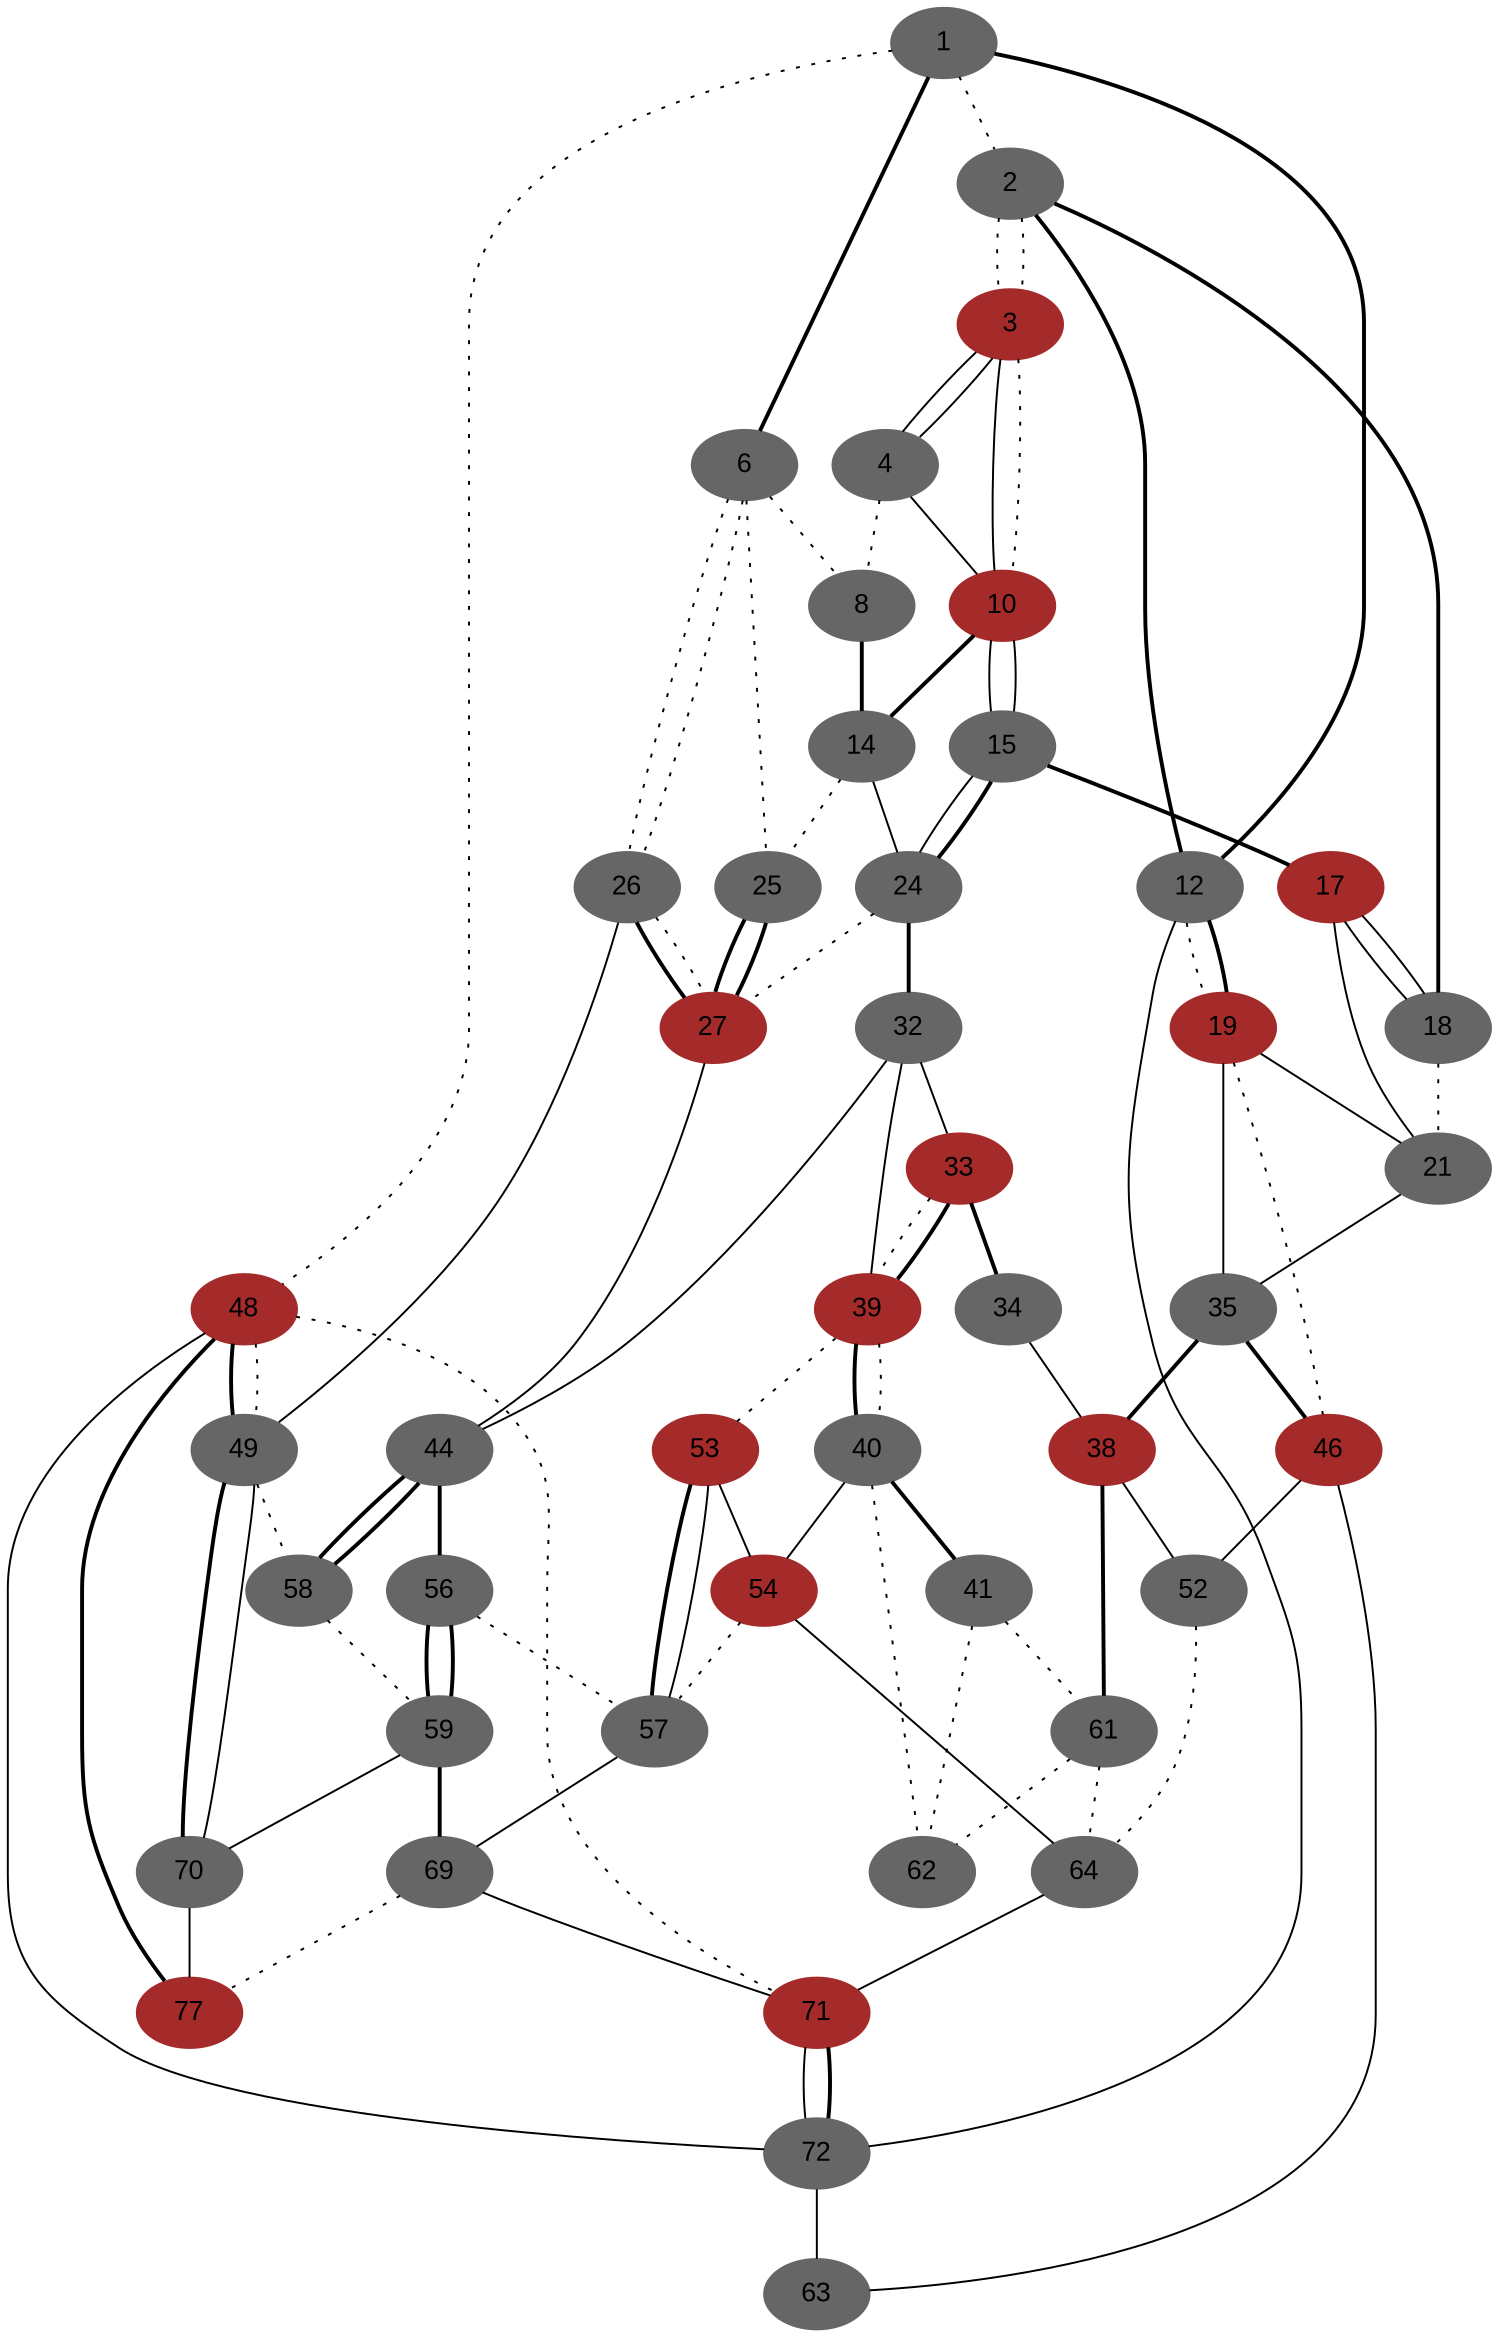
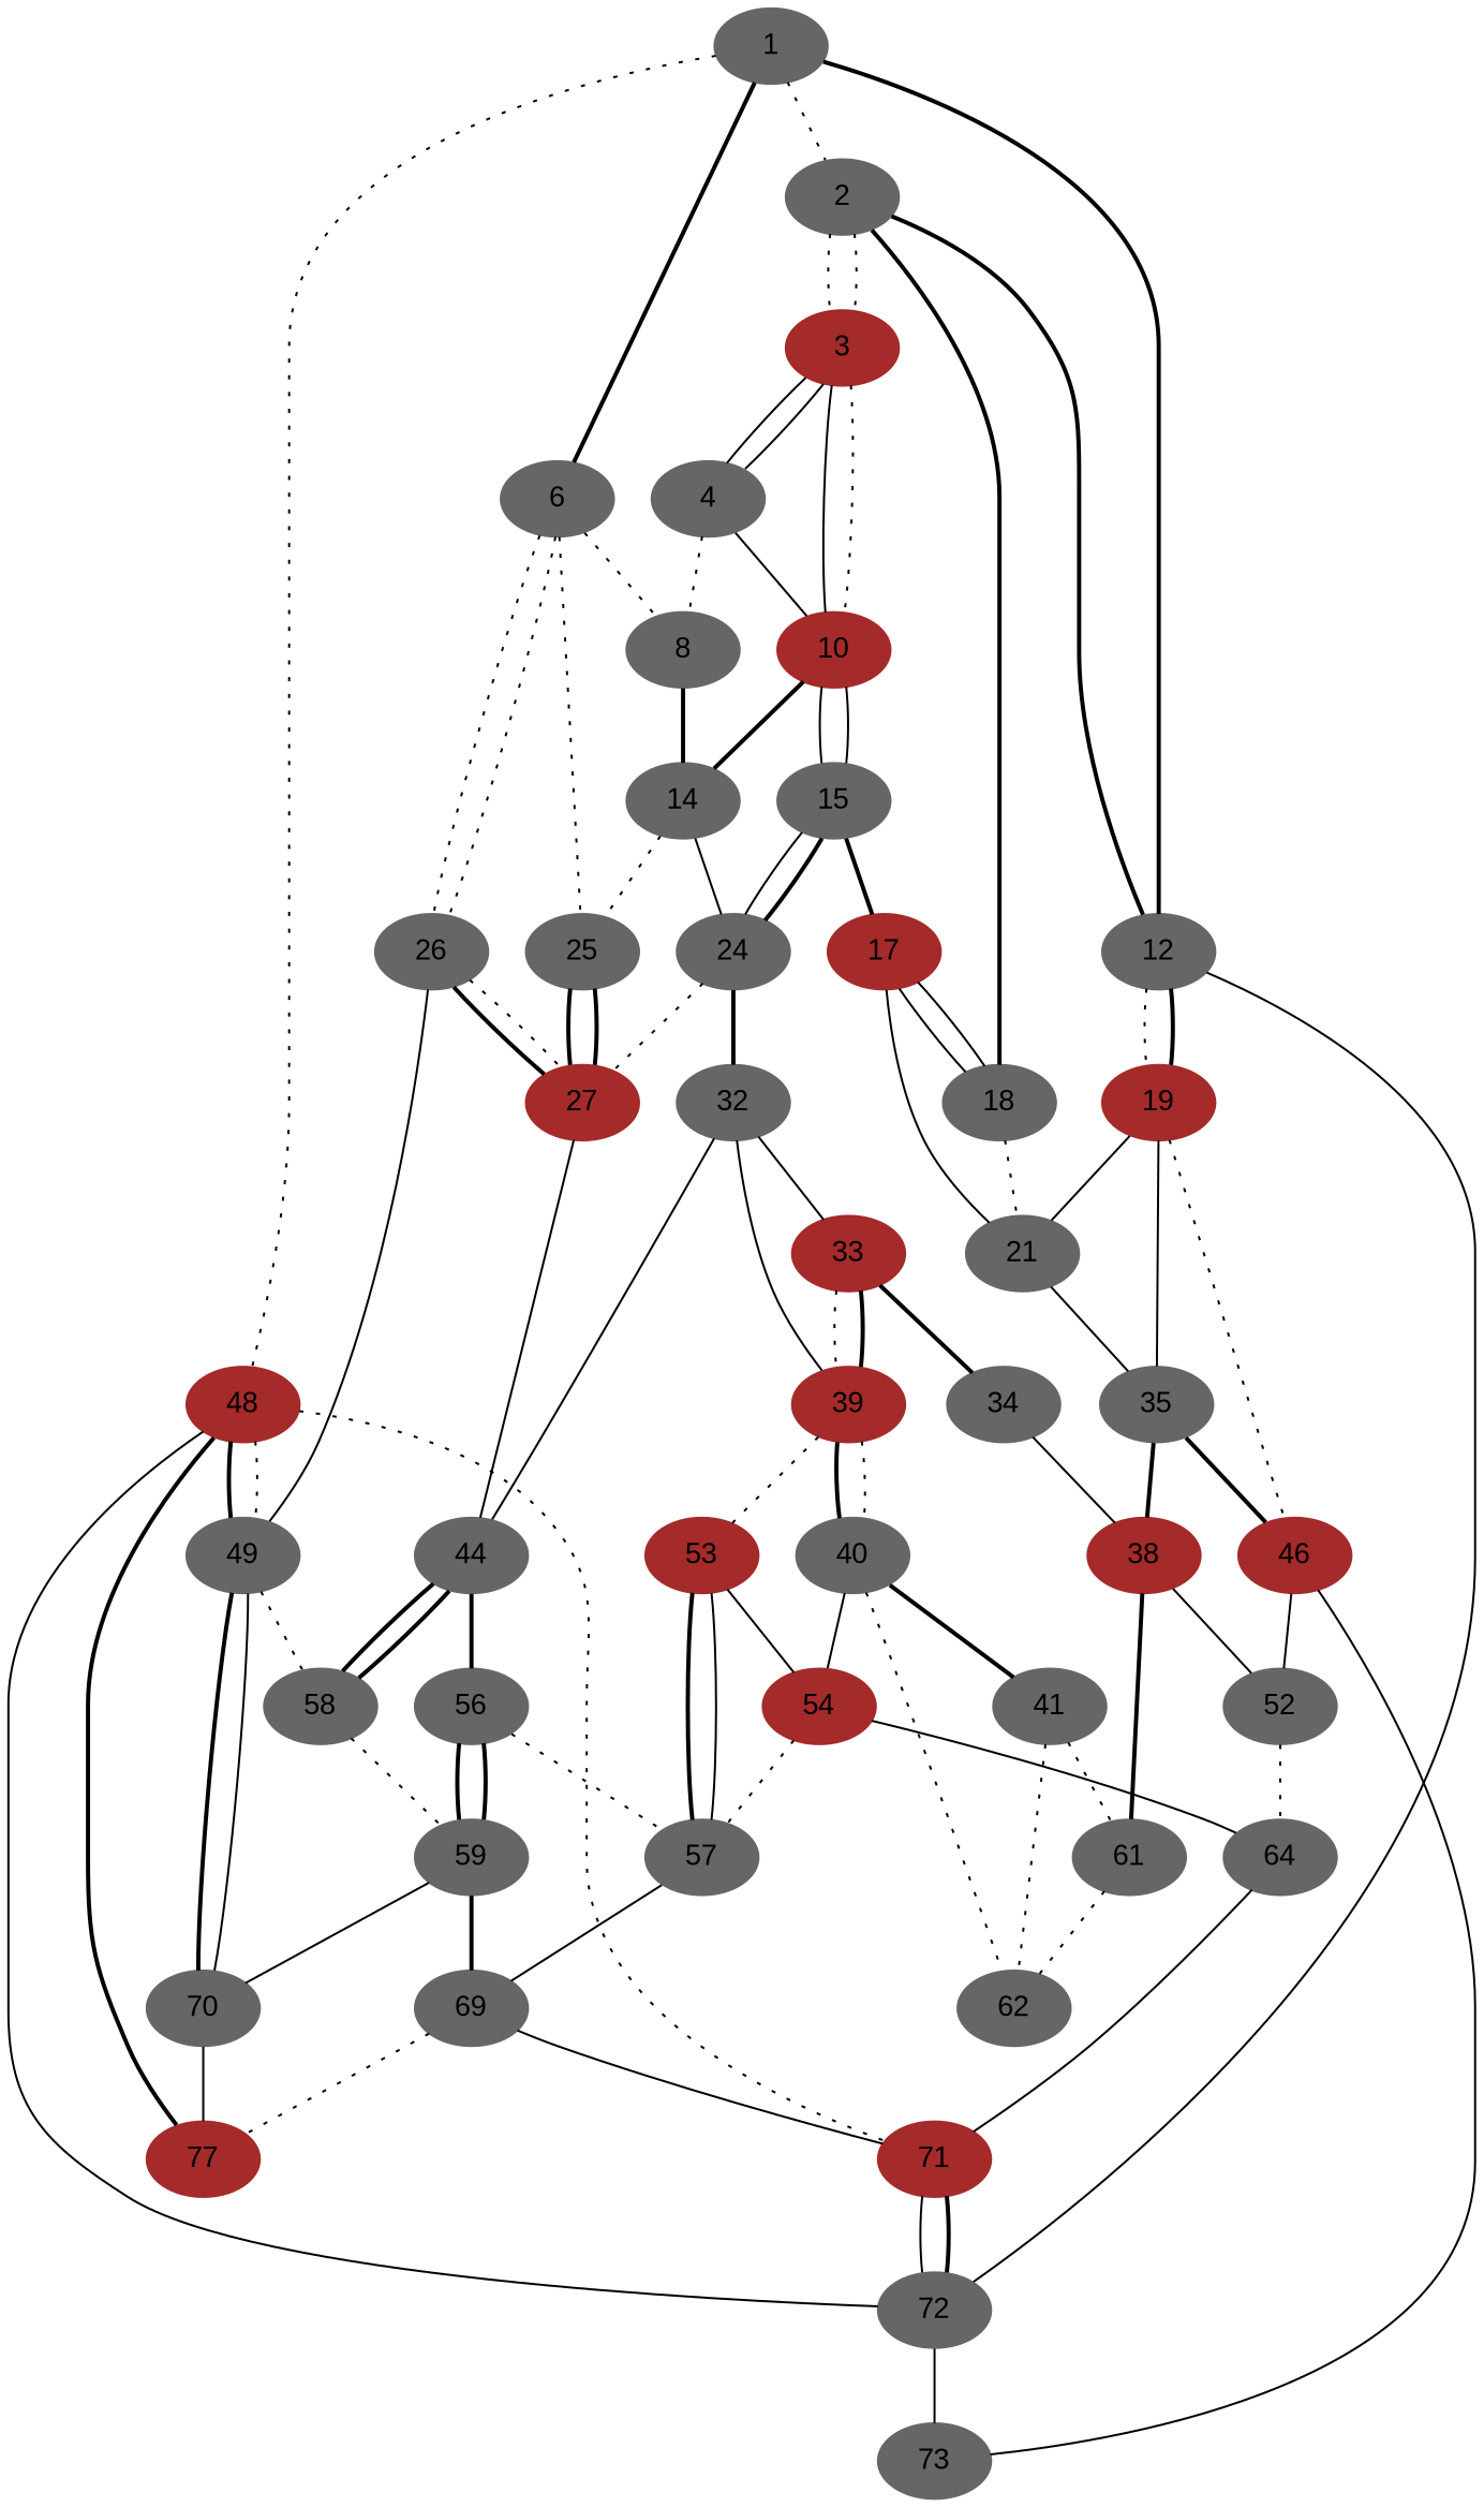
  graph {
    fontname="Liberation Sans"
    node [color=gray40 fontname="Liberation Sans" style=filled]
    edge [fontname="Liberation Sans" style=solid]
    1 [super="+5"]
    2 [super="+13"]
    6 [super="+7"]
    12
    48 [color=brown super="+79"]
    3 [color=brown]
    18 [super="+22"]
    8
    25
    26
    19 [color=brown super="+20"]
    72 [super="+78"]
    49 [super="+50"]
    71 [color=brown super="+76"]
    77 [color=brown]
    4 [super="+9"]
    10 [color=brown super="+11"]
    21 [super="+31"]
    14 [super="+23"]
    15 [super="+16"]
    27 [color=brown super="+28"]
    24 [super="+29"]
    17 [color=brown super="+30"]
    35 [super="+36"]
    46 [color=brown super="+47"]
-   73 [super="+74" label=63]
+   73 [super="+74"]
    32 [super="+42"]
    34 [super="+37"]
    38 [color=brown super="+51"]
    52
    44 [super="+45"]
    33 [color=brown]
    39 [color=brown super="+43"]
    58
    70
    56
    40 [super="+55"]
    53 [color=brown]
    61 [super="+63"]
    41 [super="+60"]
    62
    64 [super="+65"]
    54 [color=brown super="+66"]
    57 [super="+67"]
    59 [super="+68"]
    69 [super="+75"]
    1 -- 2 [style=dotted]
    1 -- 6 [style=bold]
    1 -- 12 [style=bold]
    1 -- 48 [style=dotted]
    2 -- 12 [style=bold]
    2 -- 3 [style=dotted]
    2 -- 3 [style=dotted]
    2 -- 18 [style=bold]
    6 -- 8 [style=dotted]
    6 -- 25 [style=dotted]
    6 -- 26 [style=dotted]
    6 -- 26 [style=dotted]
    12 -- 19 [style=dotted]
    12 -- 19 [style=bold]
    12 -- 72
    48 -- 72
    48 -- 49 [style=bold]
    48 -- 49 [style=dotted]
    48 -- 71 [style=dotted]
    48 -- 77 [style=bold]
    3 -- 4
    3 -- 4
    3 -- 10
    3 -- 10 [style=dotted]
    18 -- 21 [style=dotted]
    8 -- 14 [style=bold]
    25 -- 27 [style=bold]
    25 -- 27 [style=bold]
    26 -- 49
    26 -- 27 [style=bold]
    26 -- 27 [style=dotted]
    19 -- 21
    19 -- 35
    19 -- 46 [style=dotted]
    72 -- 73 [weight=3]
    49 -- 58 [style=dotted]
    49 -- 70 [style=bold]
    49 -- 70
    71 -- 72
    71 -- 72 [style=bold]
    4 -- 8 [style=dotted]
    4 -- 10
    10 -- 14 [style=bold]
    10 -- 15
    10 -- 15
    21 -- 35
    14 -- 25 [style=dotted]
    14 -- 24
    15 -- 24
    15 -- 24 [style=bold]
    15 -- 17 [style=bold]
    27 -- 44
    24 -- 27 [style=dotted]
    24 -- 32 [style=bold]
    17 -- 18 [weight=2]
    17 -- 18
    17 -- 21
    35 -- 46 [style=bold]
    35 -- 38 [style=bold]
    46 -- 73
    46 -- 52
    32 -- 44
    32 -- 33
    32 -- 39
    34 -- 38
    38 -- 52
    38 -- 61 [style=bold]
    52 -- 64 [style=dotted]
    44 -- 58 [style=bold]
    44 -- 58 [style=bold]
    44 -- 56 [style=bold]
    33 -- 34 [style=bold]
    33 -- 39 [style=dotted]
    33 -- 39 [style=bold]
    39 -- 40 [style=bold]
    39 -- 40 [style=dotted]
    39 -- 53 [style=dotted]
    58 -- 59 [style=dotted]
    70 -- 77
    56 -- 57 [style=dotted]
    56 -- 59 [style=bold]
    56 -- 59 [style=bold]
    40 -- 41 [style=bold]
    40 -- 62 [style=dotted]
    40 -- 54
    53 -- 54
    53 -- 57 [style=bold]
    53 -- 57
    61 -- 62 [style=dotted]
-   61 -- 64 [style=dotted]
    41 -- 61 [style=dotted]
    41 -- 62 [style=dotted]
    64 -- 71
    54 -- 64
    54 -- 57 [style=dotted]
    57 -- 69
    59 -- 70
    59 -- 69 [style=bold]
    69 -- 71
    69 -- 77 [style=dotted]
  }
